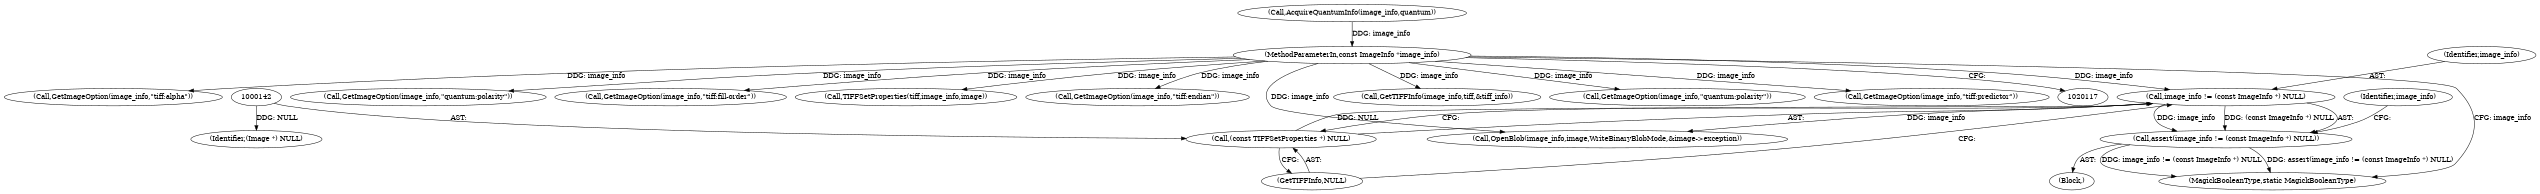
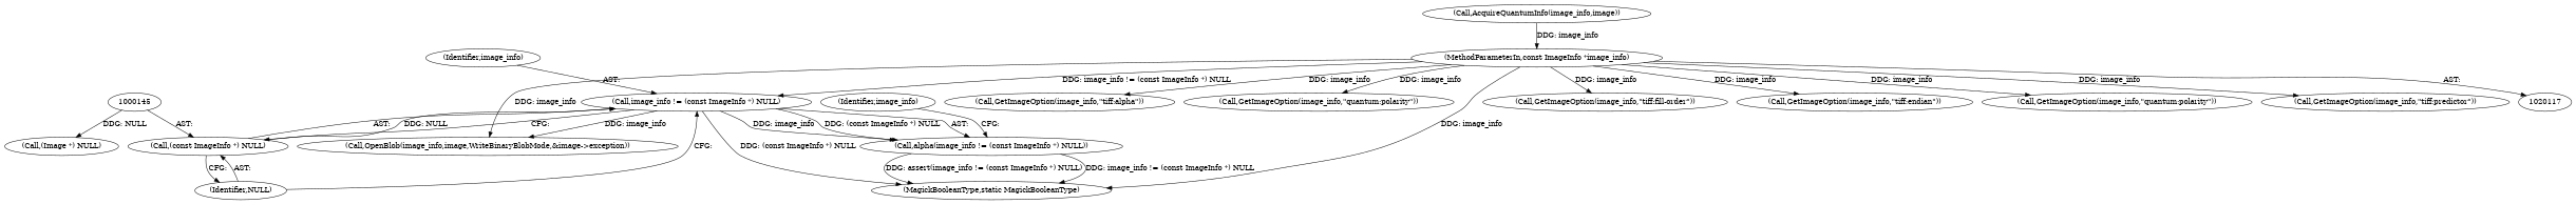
  digraph {
-   n1 [label="(Call,assert(image_info != (const ImageInfo *) NULL))"]
-   n2 [label="(Block,)"]
+   n1 [label="(Call,alpha(image_info != (const ImageInfo *) NULL))"]
    n3 [label="(MagickBooleanType,static MagickBooleanType)"]
    n4 [label="(Call,image_info != (const ImageInfo *) NULL)"]
-   n5 [label="(Call,(const TIFFSetProperties *) NULL)"]
+   n5 [label="(Call,(const ImageInfo *) NULL)"]
    n6 [label="(Call,OpenBlob(image_info,image,WriteBinaryBlobMode,&image->exception))"]
-   n7 [label="(GetTIFFInfo,NULL)"]
+   n7 [label="(Identifier,NULL)"]
    n8 [label="(MethodParameterIn,const ImageInfo *image_info)"]
    n9 [label="(Call,GetImageOption(image_info,\"tiff:alpha\"))"]
    n10 [label="(Call,GetImageOption(image_info,\"quantum:polarity\"))"]
    n11 [label="(Call,GetImageOption(image_info,\"tiff:fill-order\"))"]
-   n12 [label="(Call,TIFFSetProperties(tiff,image_info,image))"]
    n13 [label="(Call,GetImageOption(image_info,\"tiff:endian\"))"]
-   n14 [label="(Call,GetTIFFInfo(image_info,tiff,&tiff_info))"]
    n15 [label="(Call,GetImageOption(image_info,\"quantum:polarity\"))"]
    n16 [label="(Call,GetImageOption(image_info,\"tiff:predictor\"))"]
    n17 [label=1020117]
-   n18 [label="(Call,AcquireQuantumInfo(image_info,quantum))"]
-   n19 [label="(Identifier,(Image *) NULL)"]
+   n18 [label="(Call,AcquireQuantumInfo(image_info,image))"]
+   n19 [label="(Call,(Image *) NULL)"]
    n20 [label="(Identifier,image_info)"]
    n21 [label="(Identifier,image_info)"]
-   1000145 [label=1000142]
-   n1 -> n2 [label="AST: "]
+   1000145
    n1 -> n3 [label="DDG: image_info != (const ImageInfo *) NULL"]
    n1 -> n3 [label="DDG: assert(image_info != (const ImageInfo *) NULL)"]
    n4 -> n1 [label="AST: "]
    n4 -> n1 [label="DDG: image_info"]
    n4 -> n1 [label="DDG: (const ImageInfo *) NULL"]
+   n4 -> n3 [label="DDG: (const ImageInfo *) NULL"]
    n4 -> n5 [label="CFG: "]
    n4 -> n6 [label="DDG: image_info"]
    n5 -> n4 [label="AST: "]
    n5 -> n4 [label="DDG: NULL"]
    n5 -> n7 [label="CFG: "]
    n7 -> n4 [label="CFG: "]
    n7 -> n5 [label="AST: "]
-   n8 -> n3 [label="CFG: image_info"]
-   n8 -> n4 [label="DDG: image_info"]
+   n8 -> n3 [label="DDG: image_info"]
+   n8 -> n4 [label="DDG: image_info != (const ImageInfo *) NULL"]
    n8 -> n6 [label="DDG: image_info"]
    n8 -> n9 [label="DDG: image_info"]
    n8 -> n10 [label="DDG: image_info"]
    n8 -> n11 [label="DDG: image_info"]
-   n8 -> n12 [label="DDG: image_info"]
    n8 -> n13 [label="DDG: image_info"]
-   n8 -> n14 [label="DDG: image_info"]
    n8 -> n15 [label="DDG: image_info"]
    n8 -> n16 [label="DDG: image_info"]
-   n8 -> n17 [label="CFG: "]
+   n8 -> n17 [label="AST: "]
    n18 -> n8 [label="DDG: image_info"]
    n20 -> n4 [label="AST: "]
    n21 -> n1 [label="CFG: "]
    1000145 -> n5 [label="AST: "]
    1000145 -> n19 [label="DDG: NULL"]
  }
